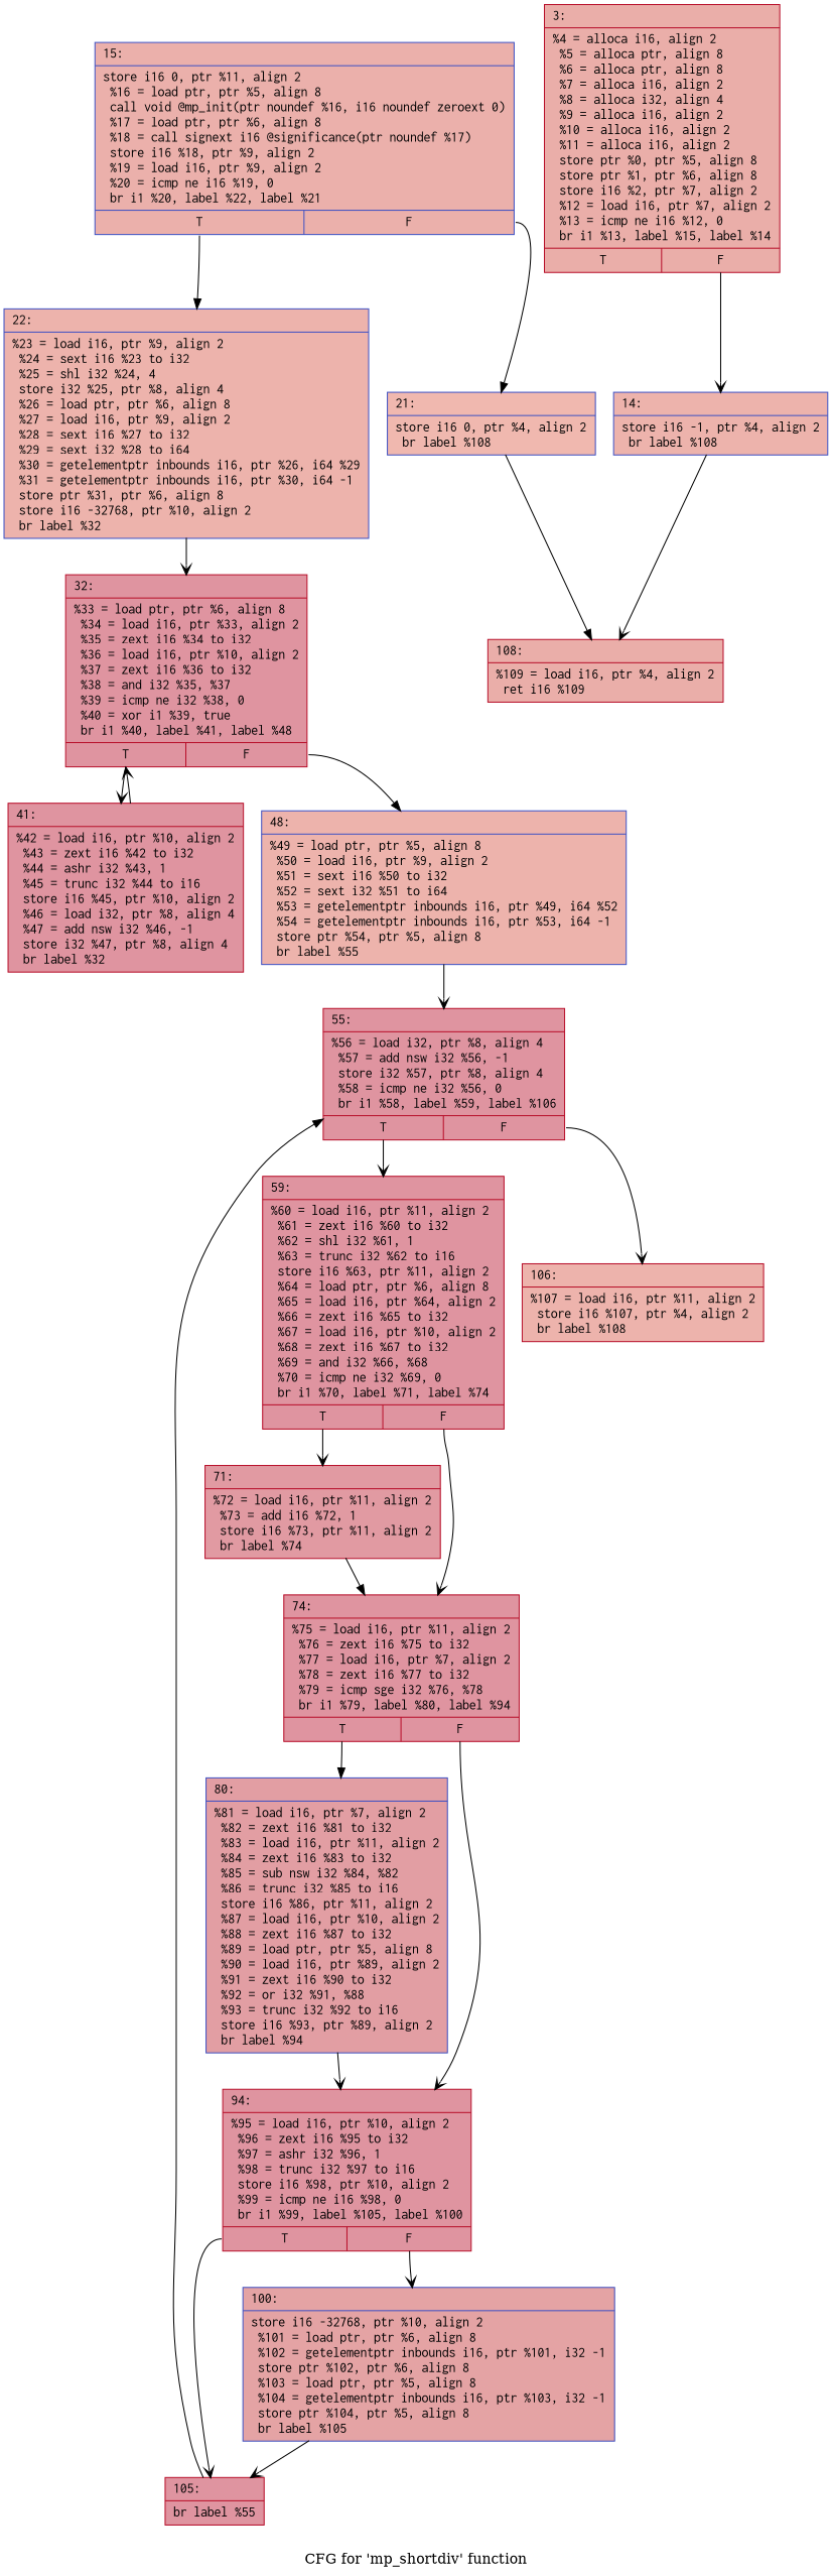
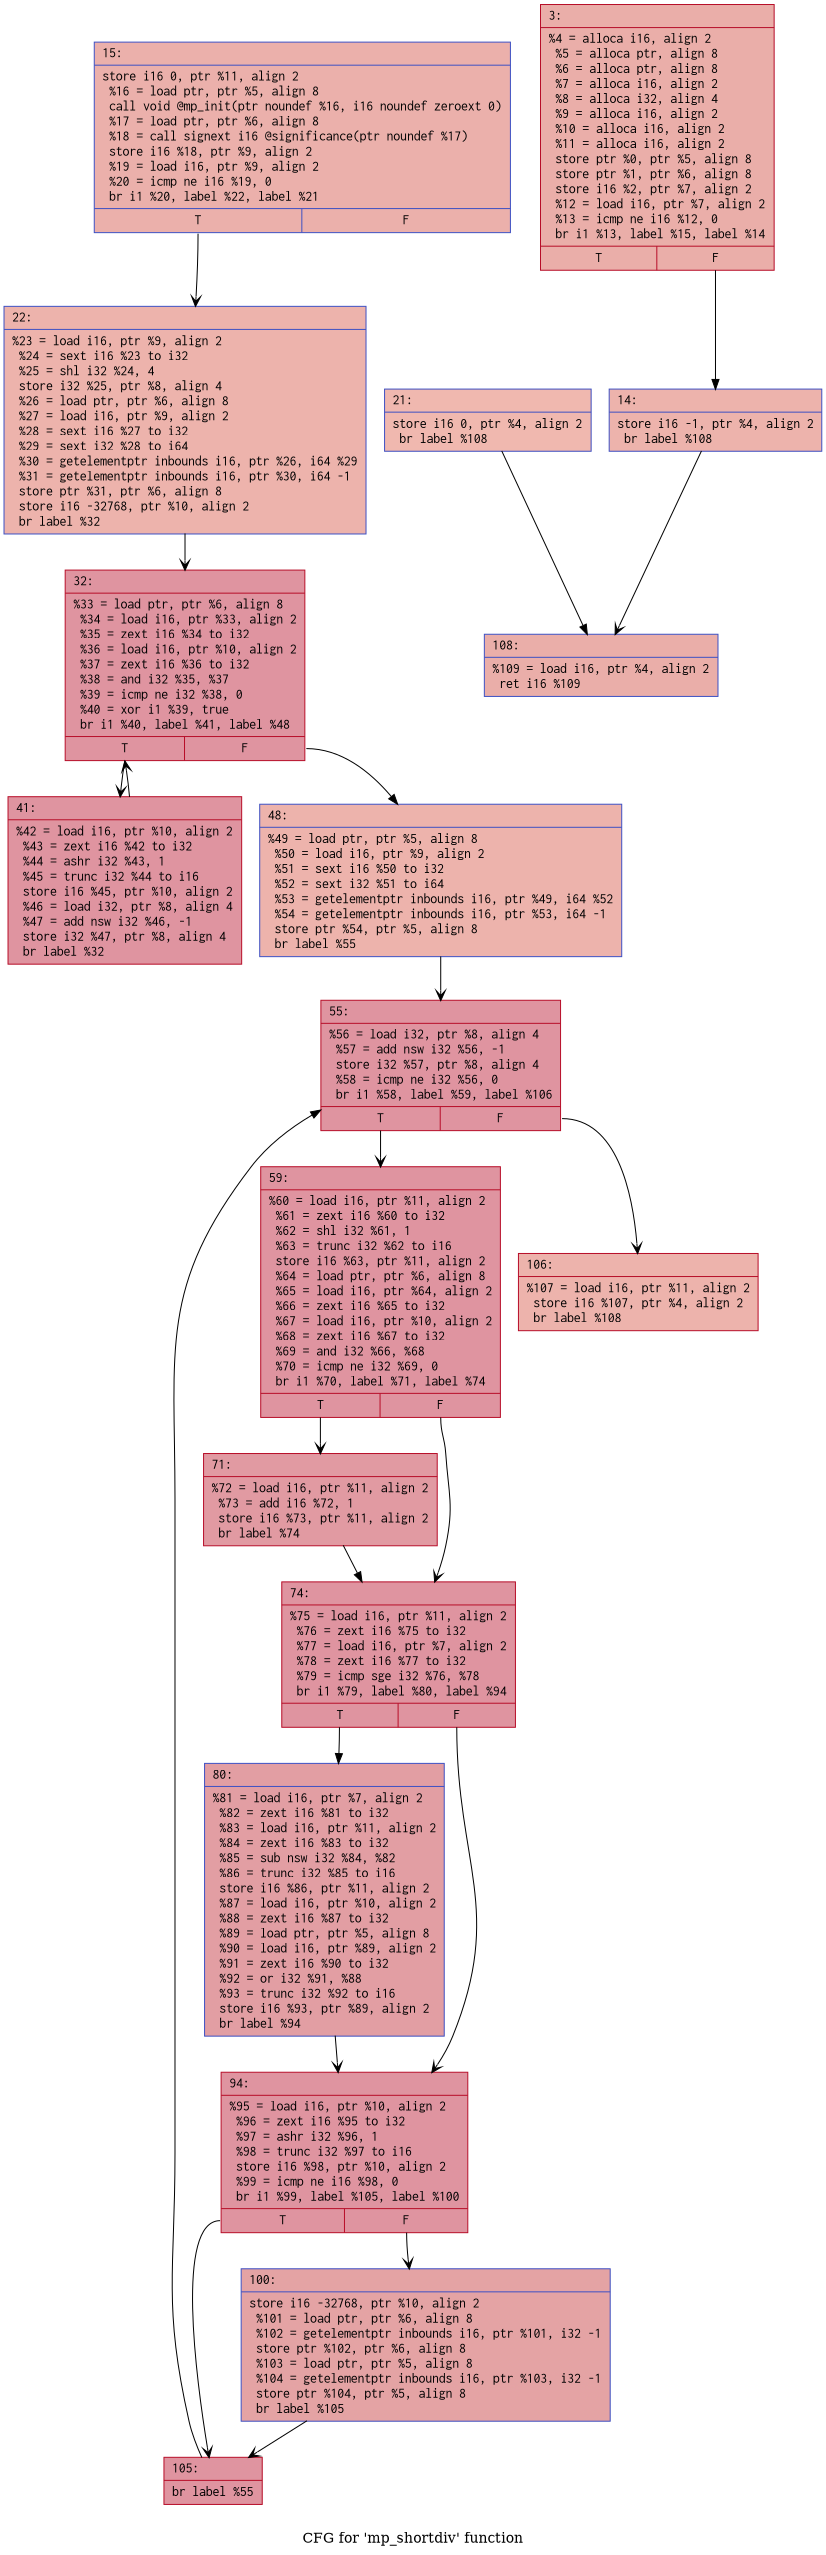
  digraph {
    label="CFG for 'mp_shortdiv' function"
    node [color="#b70d28ff" fillcolor="#b70d2870" fontname=Courier shape=record style=filled]
    edge [arrowhead=vee]
    n1 [fillcolor="#d0473d70" label="{3:\l|  %4 = alloca i16, align 2\l  %5 = alloca ptr, align 8\l  %6 = alloca ptr, align 8\l  %7 = alloca i16, align 2\l  %8 = alloca i32, align 4\l  %9 = alloca i16, align 2\l  %10 = alloca i16, align 2\l  %11 = alloca i16, align 2\l  store ptr %0, ptr %5, align 8\l  store ptr %1, ptr %6, align 8\l  store i16 %2, ptr %7, align 2\l  %12 = load i16, ptr %7, align 2\l  %13 = icmp ne i16 %12, 0\l  br i1 %13, label %15, label %14\l|{<s0>T|<s1>F}}"]
    n2 [color="#3d50c3ff" fillcolor="#d6524470" label="{14:\l|  store i16 -1, ptr %4, align 2\l  br label %108\l}"]
    n3 [color="#3d50c3ff" fillcolor="#d24b4070" label="{15:\l|  store i16 0, ptr %11, align 2\l  %16 = load ptr, ptr %5, align 8\l  call void @mp_init(ptr noundef %16, i16 noundef zeroext 0)\l  %17 = load ptr, ptr %6, align 8\l  %18 = call signext i16 @significance(ptr noundef %17)\l  store i16 %18, ptr %9, align 2\l  %19 = load i16, ptr %9, align 2\l  %20 = icmp ne i16 %19, 0\l  br i1 %20, label %22, label %21\l|{<s0>T|<s1>F}}"]
    n4 [color="#3d50c3ff" fillcolor="#d6524470" label="{22:\l|  %23 = load i16, ptr %9, align 2\l  %24 = sext i16 %23 to i32\l  %25 = shl i32 %24, 4\l  store i32 %25, ptr %8, align 4\l  %26 = load ptr, ptr %6, align 8\l  %27 = load i16, ptr %9, align 2\l  %28 = sext i16 %27 to i32\l  %29 = sext i32 %28 to i64\l  %30 = getelementptr inbounds i16, ptr %26, i64 %29\l  %31 = getelementptr inbounds i16, ptr %30, i64 -1\l  store ptr %31, ptr %6, align 8\l  store i16 -32768, ptr %10, align 2\l  br label %32\l}"]
    n5 [color="#3d50c3ff" fillcolor="#dc5d4a70" label="{21:\l|  store i16 0, ptr %4, align 2\l  br label %108\l}"]
-   n6 [fillcolor="#d0473d70" label="{108:\l|  %109 = load i16, ptr %4, align 2\l  ret i16 %109\l}"]
+   n6 [color="#3d50c3ff" fillcolor="#d0473d70" label="{108:\l|  %109 = load i16, ptr %4, align 2\l  ret i16 %109\l}"]
    n7 [label="{32:\l|  %33 = load ptr, ptr %6, align 8\l  %34 = load i16, ptr %33, align 2\l  %35 = zext i16 %34 to i32\l  %36 = load i16, ptr %10, align 2\l  %37 = zext i16 %36 to i32\l  %38 = and i32 %35, %37\l  %39 = icmp ne i32 %38, 0\l  %40 = xor i1 %39, true\l  br i1 %40, label %41, label %48\l|{<s0>T|<s1>F}}"]
    n8 [label="{41:\l|  %42 = load i16, ptr %10, align 2\l  %43 = zext i16 %42 to i32\l  %44 = ashr i32 %43, 1\l  %45 = trunc i32 %44 to i16\l  store i16 %45, ptr %10, align 2\l  %46 = load i32, ptr %8, align 4\l  %47 = add nsw i32 %46, -1\l  store i32 %47, ptr %8, align 4\l  br label %32\l}"]
    n9 [color="#3d50c3ff" fillcolor="#d6524470" label="{48:\l|  %49 = load ptr, ptr %5, align 8\l  %50 = load i16, ptr %9, align 2\l  %51 = sext i16 %50 to i32\l  %52 = sext i32 %51 to i64\l  %53 = getelementptr inbounds i16, ptr %49, i64 %52\l  %54 = getelementptr inbounds i16, ptr %53, i64 -1\l  store ptr %54, ptr %5, align 8\l  br label %55\l}"]
    n10 [label="{55:\l|  %56 = load i32, ptr %8, align 4\l  %57 = add nsw i32 %56, -1\l  store i32 %57, ptr %8, align 4\l  %58 = icmp ne i32 %56, 0\l  br i1 %58, label %59, label %106\l|{<s0>T|<s1>F}}"]
    n11 [label="{59:\l|  %60 = load i16, ptr %11, align 2\l  %61 = zext i16 %60 to i32\l  %62 = shl i32 %61, 1\l  %63 = trunc i32 %62 to i16\l  store i16 %63, ptr %11, align 2\l  %64 = load ptr, ptr %6, align 8\l  %65 = load i16, ptr %64, align 2\l  %66 = zext i16 %65 to i32\l  %67 = load i16, ptr %10, align 2\l  %68 = zext i16 %67 to i32\l  %69 = and i32 %66, %68\l  %70 = icmp ne i32 %69, 0\l  br i1 %70, label %71, label %74\l|{<s0>T|<s1>F}}"]
    n12 [fillcolor="#d6524470" label="{106:\l|  %107 = load i16, ptr %11, align 2\l  store i16 %107, ptr %4, align 2\l  br label %108\l}"]
    n13 [fillcolor="#bb1b2c70" label="{71:\l|  %72 = load i16, ptr %11, align 2\l  %73 = add i16 %72, 1\l  store i16 %73, ptr %11, align 2\l  br label %74\l}"]
    n14 [label="{74:\l|  %75 = load i16, ptr %11, align 2\l  %76 = zext i16 %75 to i32\l  %77 = load i16, ptr %7, align 2\l  %78 = zext i16 %77 to i32\l  %79 = icmp sge i32 %76, %78\l  br i1 %79, label %80, label %94\l|{<s0>T|<s1>F}}"]
    n15 [color="#3d50c3ff" fillcolor="#be242e70" label="{80:\l|  %81 = load i16, ptr %7, align 2\l  %82 = zext i16 %81 to i32\l  %83 = load i16, ptr %11, align 2\l  %84 = zext i16 %83 to i32\l  %85 = sub nsw i32 %84, %82\l  %86 = trunc i32 %85 to i16\l  store i16 %86, ptr %11, align 2\l  %87 = load i16, ptr %10, align 2\l  %88 = zext i16 %87 to i32\l  %89 = load ptr, ptr %5, align 8\l  %90 = load i16, ptr %89, align 2\l  %91 = zext i16 %90 to i32\l  %92 = or i32 %91, %88\l  %93 = trunc i32 %92 to i16\l  store i16 %93, ptr %89, align 2\l  br label %94\l}"]
    n16 [label="{94:\l|  %95 = load i16, ptr %10, align 2\l  %96 = zext i16 %95 to i32\l  %97 = ashr i32 %96, 1\l  %98 = trunc i32 %97 to i16\l  store i16 %98, ptr %10, align 2\l  %99 = icmp ne i16 %98, 0\l  br i1 %99, label %105, label %100\l|{<s0>T|<s1>F}}"]
    n17 [label="{105:\l|  br label %55\l}"]
    n18 [color="#3d50c3ff" fillcolor="#c32e3170" label="{100:\l|  store i16 -32768, ptr %10, align 2\l  %101 = load ptr, ptr %6, align 8\l  %102 = getelementptr inbounds i16, ptr %101, i32 -1\l  store ptr %102, ptr %6, align 8\l  %103 = load ptr, ptr %5, align 8\l  %104 = getelementptr inbounds i16, ptr %103, i32 -1\l  store ptr %104, ptr %5, align 8\l  br label %105\l}"]
-   n1 -> n2 [tailport=s1]
+   n1 -> n2 [arrowhead=normal tailport=s1]
    n2 -> n6
-   n3 -> n4 [arrowhead=normal tailport=s0]
-   n3 -> n5 [arrowhead=normal tailport=s1]
+   n3 -> n4 [tailport=s0]
    n4 -> n7
    n5 -> n6 [arrowhead=normal]
    n7 -> n8 [tailport=s0]
    n7 -> n9 [arrowhead=normal tailport=s1]
    n8 -> n7
    n9 -> n10
    n10 -> n11 [tailport=s0]
    n10 -> n12 [tailport=s1]
    n11 -> n13 [tailport=s0]
    n11 -> n14 [tailport=s1]
    n13 -> n14 [arrowhead=normal]
    n14 -> n15 [arrowhead=normal tailport=s0]
    n14 -> n16 [tailport=s1]
    n15 -> n16
    n16 -> n17 [tailport=s0]
    n16 -> n18 [tailport=s1]
    n17 -> n10 [arrowhead=normal]
    n18 -> n17
  }
